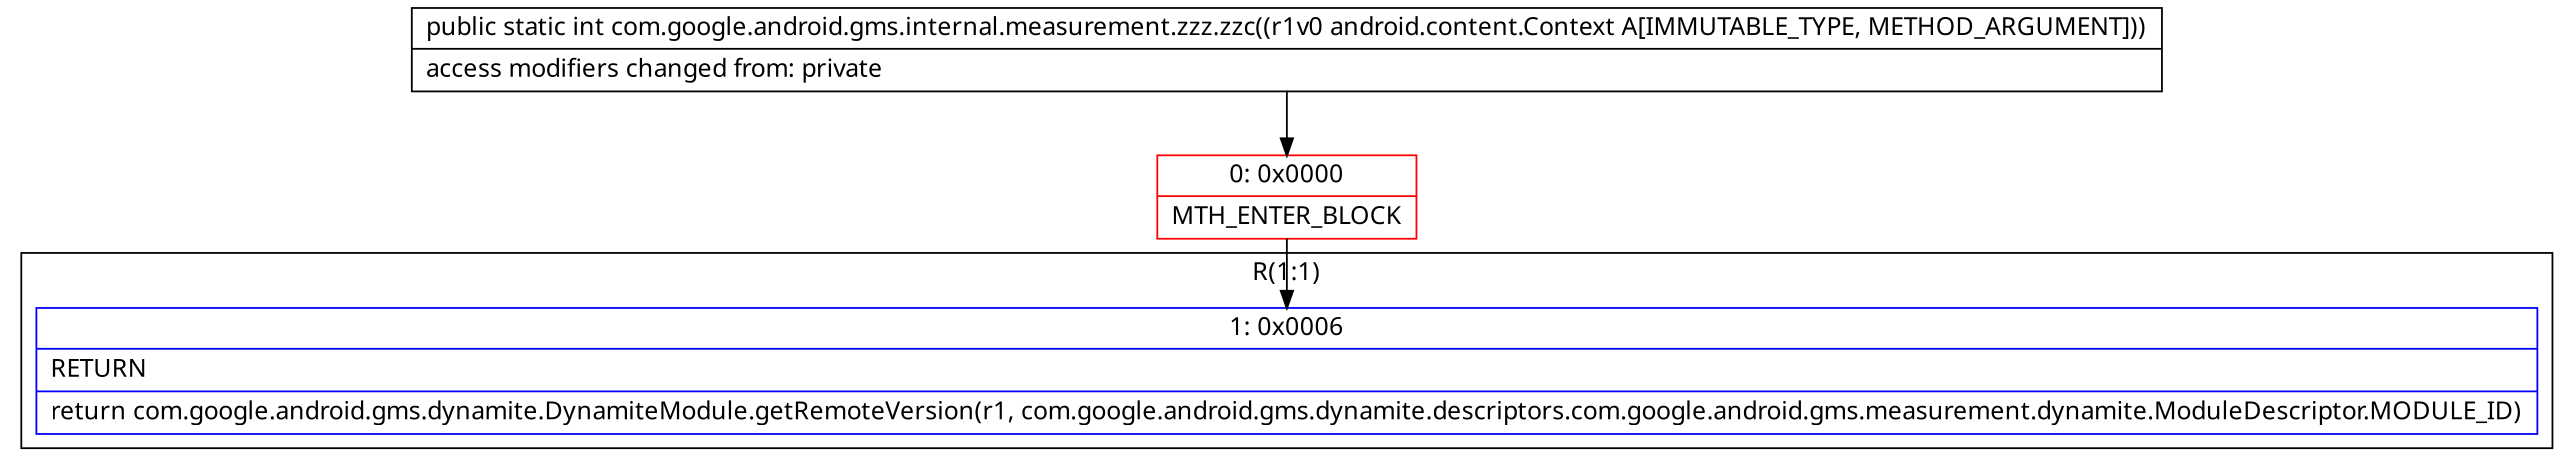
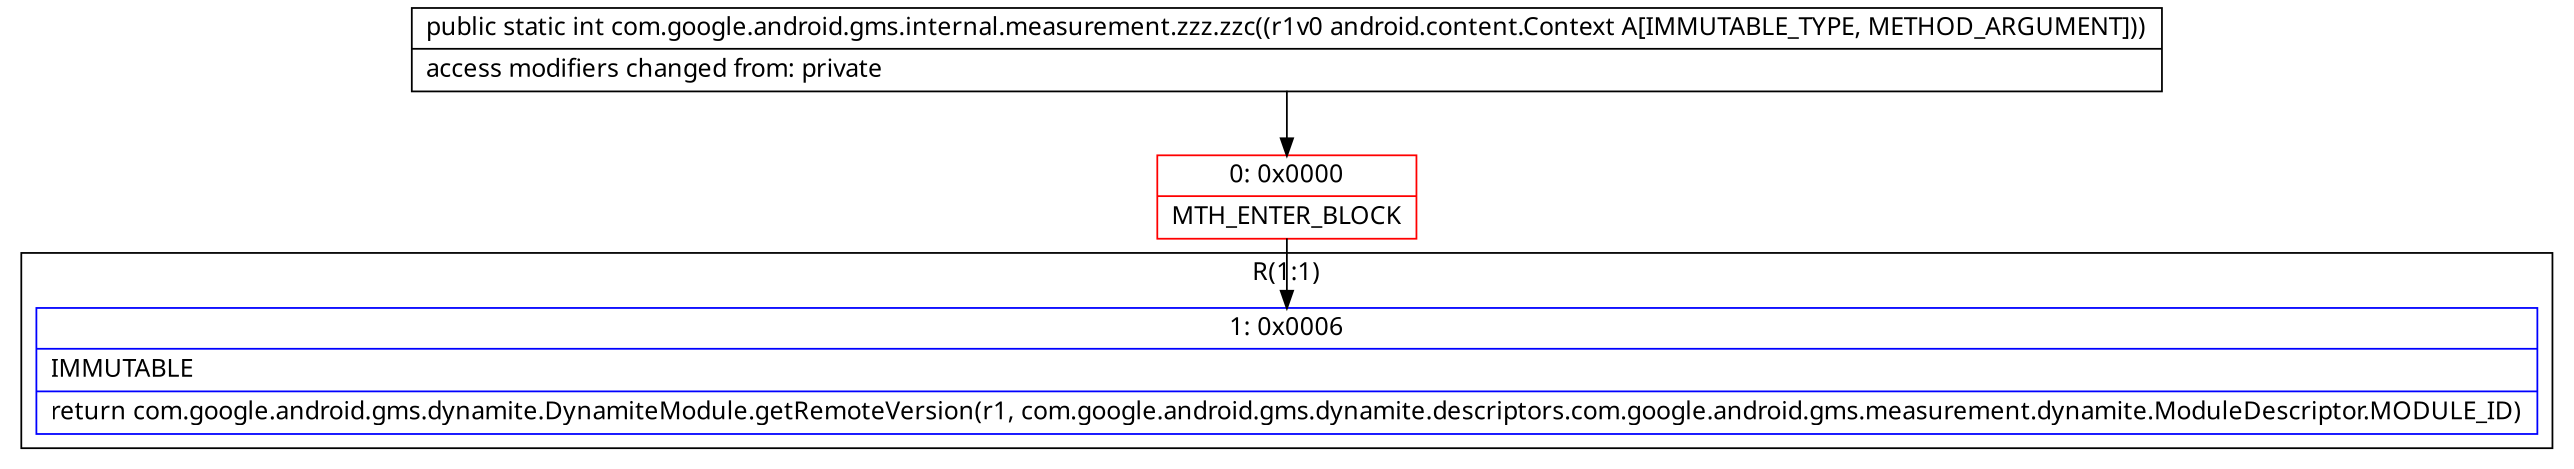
  digraph {
    fontname="Noto Sans"
    node [shape=record fontname="Noto Sans"]
    edge [fontname="Noto Sans"]
-   n1 [color=blue label="{1\:\ 0x0006|RETURN\l|return com.google.android.gms.dynamite.DynamiteModule.getRemoteVersion(r1, com.google.android.gms.dynamite.descriptors.com.google.android.gms.measurement.dynamite.ModuleDescriptor.MODULE_ID)\l}"]
+   n1 [color=blue label="{1\:\ 0x0006|IMMUTABLE\l|return com.google.android.gms.dynamite.DynamiteModule.getRemoteVersion(r1, com.google.android.gms.dynamite.descriptors.com.google.android.gms.measurement.dynamite.ModuleDescriptor.MODULE_ID)\l}"]
    n2 [color=red label="{0\:\ 0x0000|MTH_ENTER_BLOCK\l}"]
    n3 [label="{public static int com.google.android.gms.internal.measurement.zzz.zzc((r1v0 android.content.Context A[IMMUTABLE_TYPE, METHOD_ARGUMENT]))  | access modifiers changed from: private\l}"]
    subgraph cluster_1 {
      label="R(1:1)"
      n1
    }
    n2 -> n1
    n3 -> n2
  }
